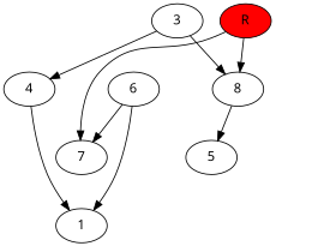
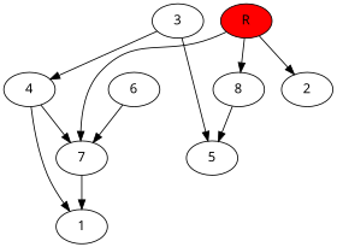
  digraph {
    fontname="Noto Sans"
    node [fontname="Noto Sans"]
    edge [fontname="Noto Sans"]
    3
    4
    5
    1
    7
    6
    8
    R [fillcolor="#ff0000" style=filled]
+   2
    3 -> 4
-   3 -> 8
+   3 -> 5
    4 -> 1
-   6 -> 1
+   4 -> 7
+   7 -> 1
    6 -> 7
    8 -> 5
    R -> 7
    R -> 8
+   R -> 2
  }
